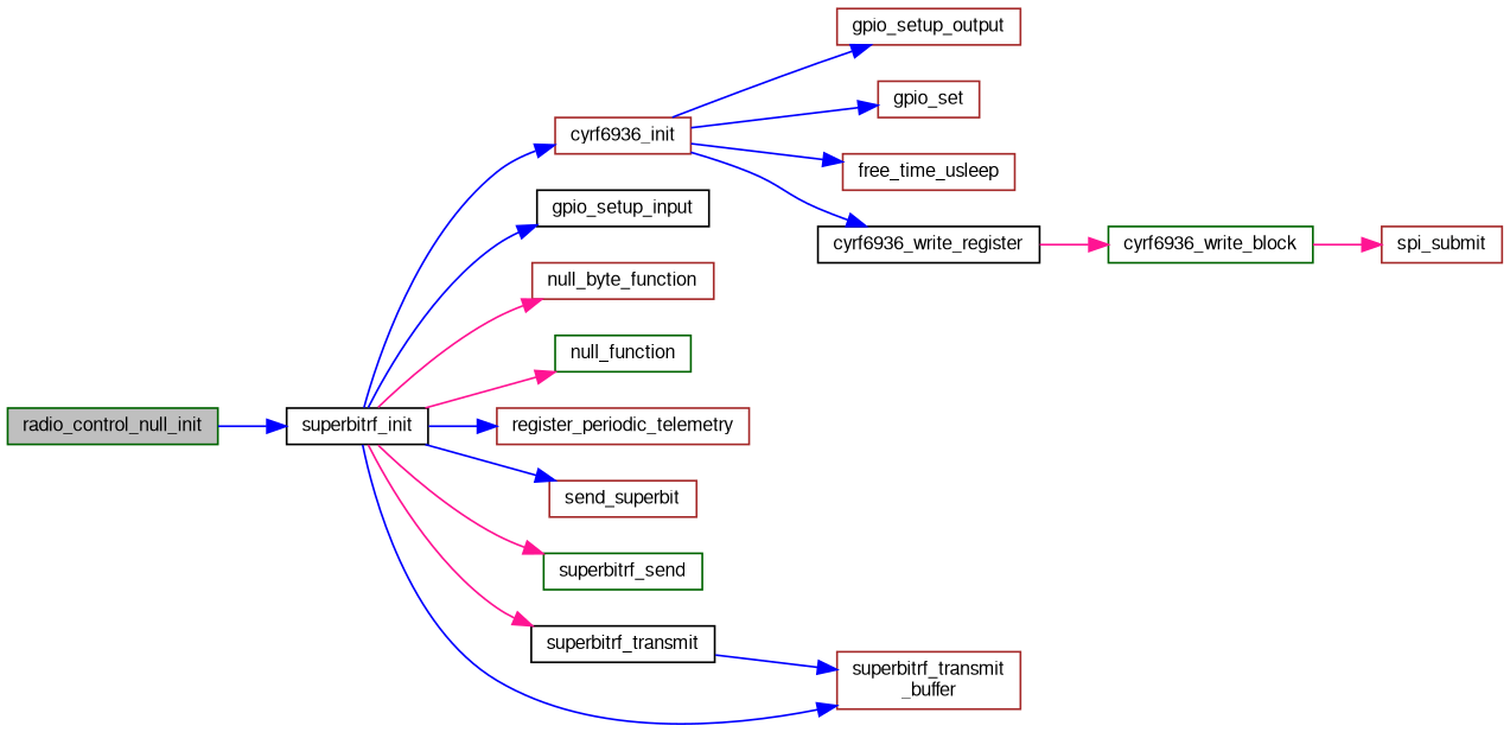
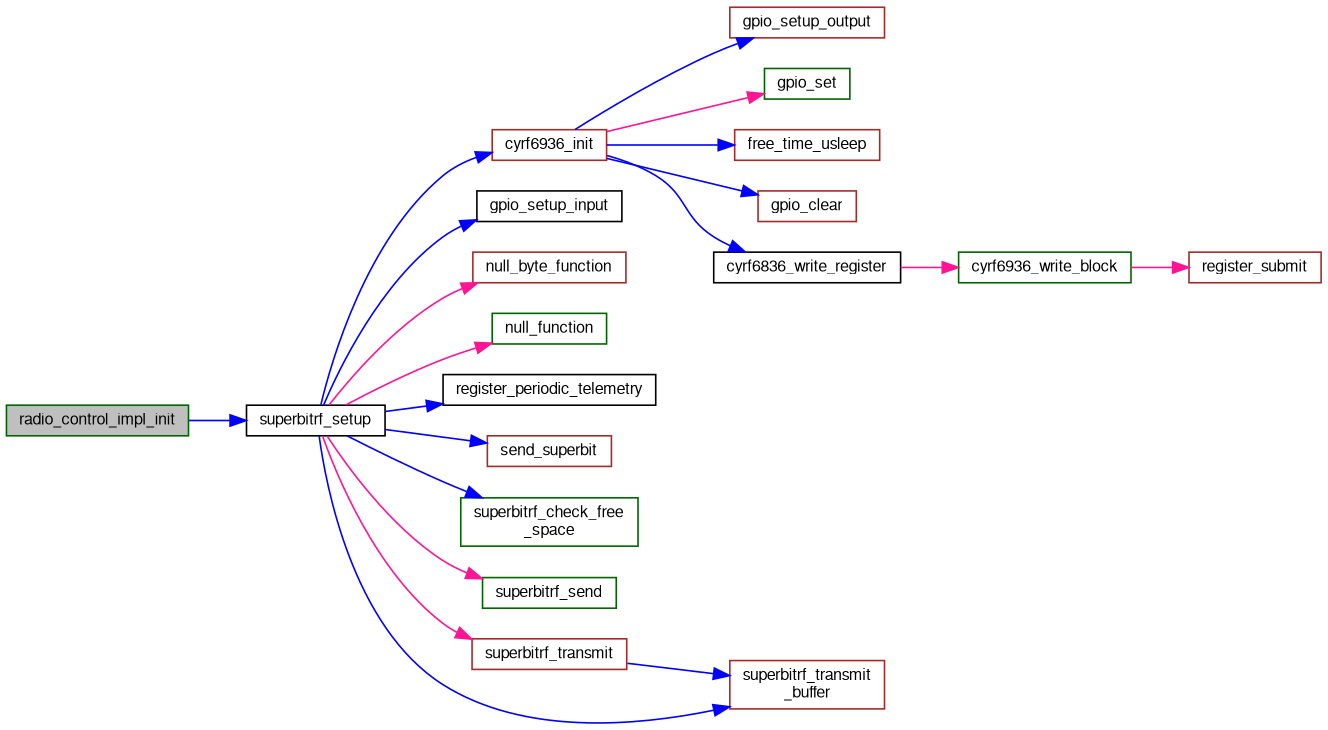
  digraph {
    rankdir=LR
    node [color=brown fillcolor=white fontname=FreeSans fontsize=10 shape=record style=filled]
    edge [color=blue fontname=FreeSans fontsize=10 labelfontname=FreeSans labelfontsize=10 style=solid]
-   n1 [color=darkgreen fillcolor=grey75 fontcolor=black height=0.2 label=radio_control_null_init width=0.4]
-   n2 [color=black height=0.2 label=superbitrf_init width=0.4]
+   n1 [color=darkgreen fillcolor=grey75 fontcolor=black height=0.2 label=radio_control_impl_init width=0.4]
+   n2 [color=black height=0.2 label=superbitrf_setup width=0.4]
    n3 [height=0.2 label=cyrf6936_init width=0.4]
    n4 [color=black height=0.2 label=gpio_setup_input width=0.4]
    n5 [height=0.2 label=null_byte_function width=0.4]
    n6 [color=darkgreen height=0.2 label=null_function width=0.4]
-   n7 [height=0.2 label=register_periodic_telemetry width=0.4]
+   n7 [color=black height=0.2 label=register_periodic_telemetry width=0.4]
    n8 [height=0.2 label=send_superbit width=0.4]
+   n9 [color=darkgreen height=0.2 label="superbitrf_check_free\l_space" width=0.4]
    n10 [color=darkgreen height=0.2 label=superbitrf_send width=0.4]
-   n11 [color=black height=0.2 label=superbitrf_transmit width=0.4]
+   n11 [height=0.2 label=superbitrf_transmit width=0.4]
    n12 [height=0.2 label="superbitrf_transmit\l_buffer" width=0.4]
    n13 [height=0.2 label=gpio_setup_output width=0.4]
-   n14 [height=0.2 label=gpio_set width=0.4]
+   n14 [color=darkgreen height=0.2 label=gpio_set width=0.4]
    n15 [height=0.2 label=free_time_usleep width=0.4]
-   n17 [color=black height=0.2 label=cyrf6936_write_register width=0.4]
+   n16 [height=0.2 label=gpio_clear width=0.4]
+   n17 [color=black height=0.2 label=cyrf6836_write_register width=0.4]
    n18 [color=darkgreen height=0.2 label=cyrf6936_write_block width=0.4]
-   n19 [height=0.2 label=spi_submit width=0.4]
+   n19 [height=0.2 label=register_submit width=0.4]
    n1 -> n2
    n2 -> n3
    n2 -> n4
    n2 -> n5 [color=deeppink]
    n2 -> n6 [color=deeppink]
    n2 -> n7
    n2 -> n8
+   n2 -> n9
    n2 -> n10 [color=deeppink]
    n2 -> n11 [color=deeppink]
    n2 -> n12
    n3 -> n13
-   n3 -> n14
+   n3 -> n14 [color=deeppink]
    n3 -> n15
+   n3 -> n16
    n3 -> n17
    n11 -> n12
    n17 -> n18 [color=deeppink]
    n18 -> n19 [color=deeppink]
  }
